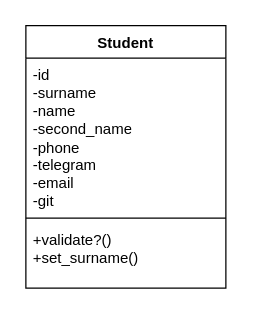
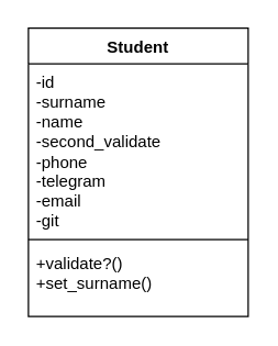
  <mxCell id="0" />
  <mxCell id="1" parent="0" />
  <mxCell id="2" value="Student" style="swimlane;fontStyle=1;align=center;verticalAlign=top;childLayout=stackLayout;horizontal=1;startSize=26;horizontalStack=0;resizeParent=1;resizeParentMax=0;resizeLast=0;collapsible=1;marginBottom=0;whiteSpace=wrap;html=1;" vertex="1" parent="1"><mxGeometry x="20" y="20" width="160" height="210" as="geometry" /></mxCell>
- <mxCell id="3" value="-id&lt;div&gt;-surname&lt;/div&gt;&lt;div&gt;-name&lt;/div&gt;&lt;div&gt;-second_name&lt;/div&gt;&lt;div&gt;-phone&lt;/div&gt;&lt;div&gt;-telegram&lt;/div&gt;&lt;div&gt;-email&lt;/div&gt;&lt;div&gt;-git&lt;/div&gt;" style="text;strokeColor=none;fillColor=none;align=left;verticalAlign=top;spacingLeft=4;spacingRight=4;overflow=hidden;rotatable=0;points=[[0,0.5],[1,0.5]];portConstraint=eastwest;whiteSpace=wrap;html=1;" vertex="1" parent="2"><mxGeometry y="26" width="160" height="124" as="geometry" /></mxCell>
+ <mxCell id="3" value="-id&lt;div&gt;-surname&lt;/div&gt;&lt;div&gt;-name&lt;/div&gt;&lt;div&gt;-second_validate&lt;/div&gt;&lt;div&gt;-phone&lt;/div&gt;&lt;div&gt;-telegram&lt;/div&gt;&lt;div&gt;-email&lt;/div&gt;&lt;div&gt;-git&lt;/div&gt;" style="text;strokeColor=none;fillColor=none;align=left;verticalAlign=top;spacingLeft=4;spacingRight=4;overflow=hidden;rotatable=0;points=[[0,0.5],[1,0.5]];portConstraint=eastwest;whiteSpace=wrap;html=1;" vertex="1" parent="2"><mxGeometry y="26" width="160" height="124" as="geometry" /></mxCell>
  <mxCell id="4" value="" style="line;strokeWidth=1;fillColor=none;align=left;verticalAlign=middle;spacingTop=-1;spacingLeft=3;spacingRight=3;rotatable=0;labelPosition=right;points=[];portConstraint=eastwest;strokeColor=inherit;" vertex="1" parent="2"><mxGeometry y="150" width="160" height="8" as="geometry" /></mxCell>
  <mxCell id="5" value="&lt;div&gt;+validate?()&lt;/div&gt;&lt;div&gt;+set_surname()&lt;/div&gt;&lt;div&gt;&lt;br&gt;&lt;/div&gt;" style="text;strokeColor=none;fillColor=none;align=left;verticalAlign=top;spacingLeft=4;spacingRight=4;overflow=hidden;rotatable=0;points=[[0,0.5],[1,0.5]];portConstraint=eastwest;whiteSpace=wrap;html=1;" vertex="1" parent="2"><mxGeometry y="158" width="160" height="52" as="geometry" /></mxCell>
